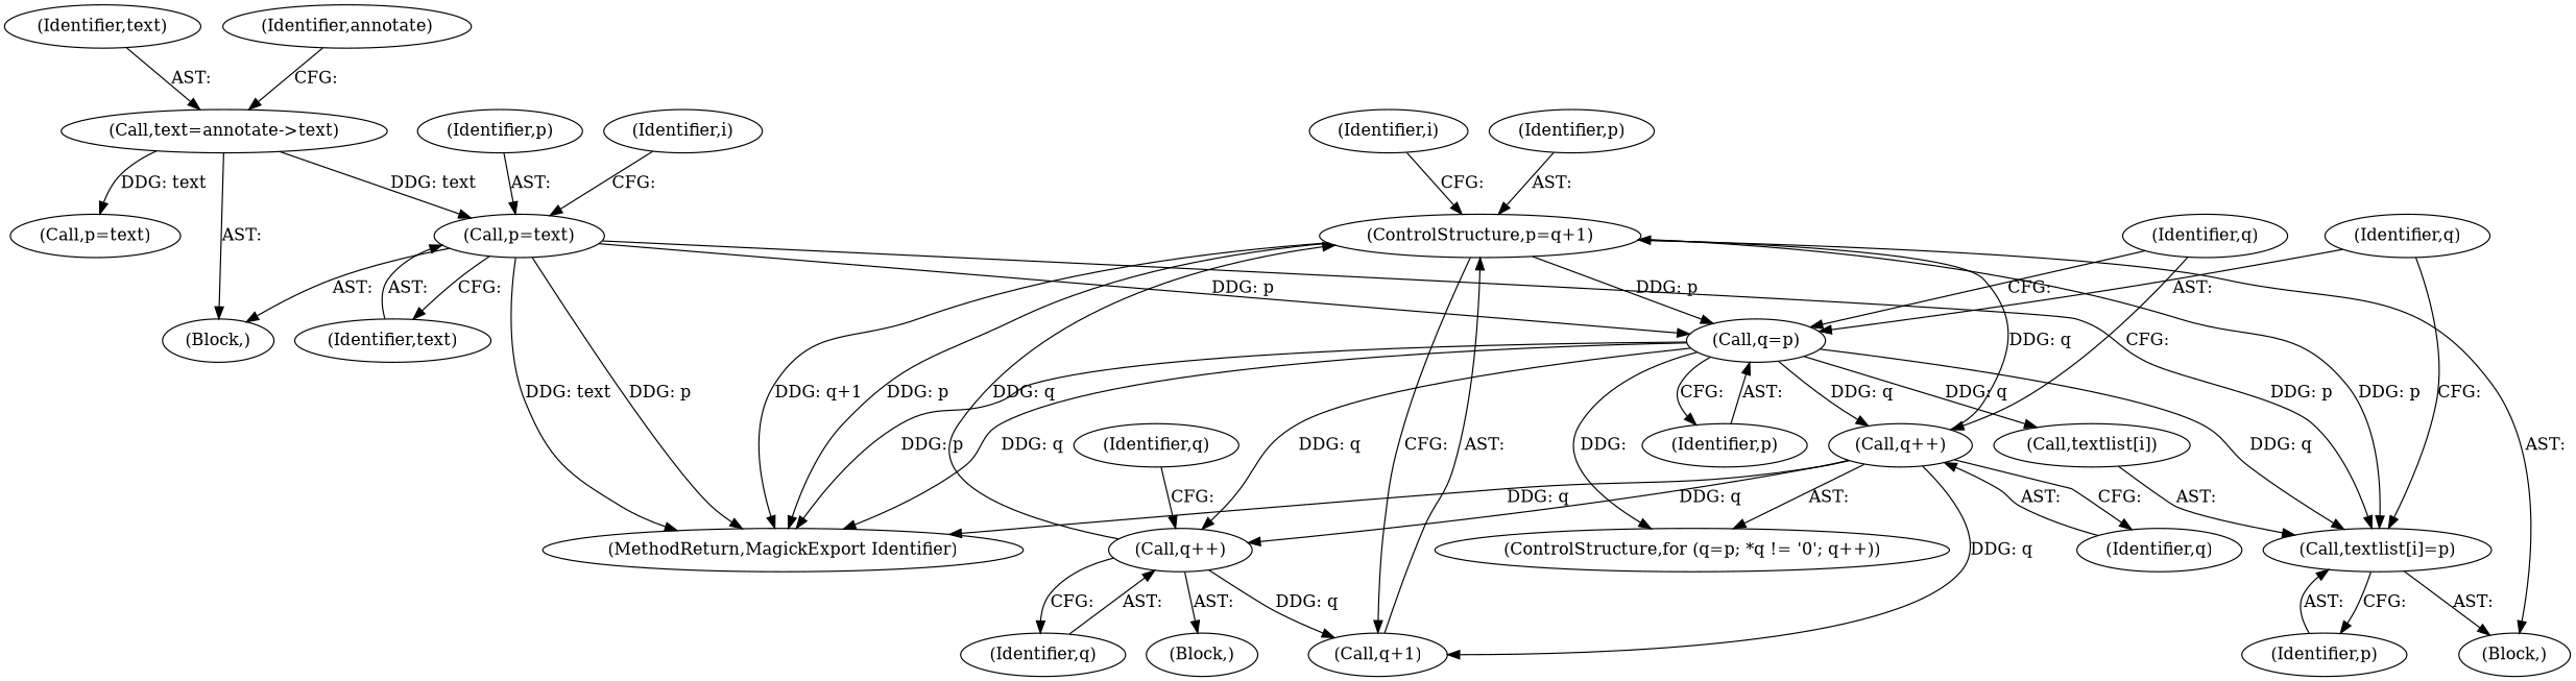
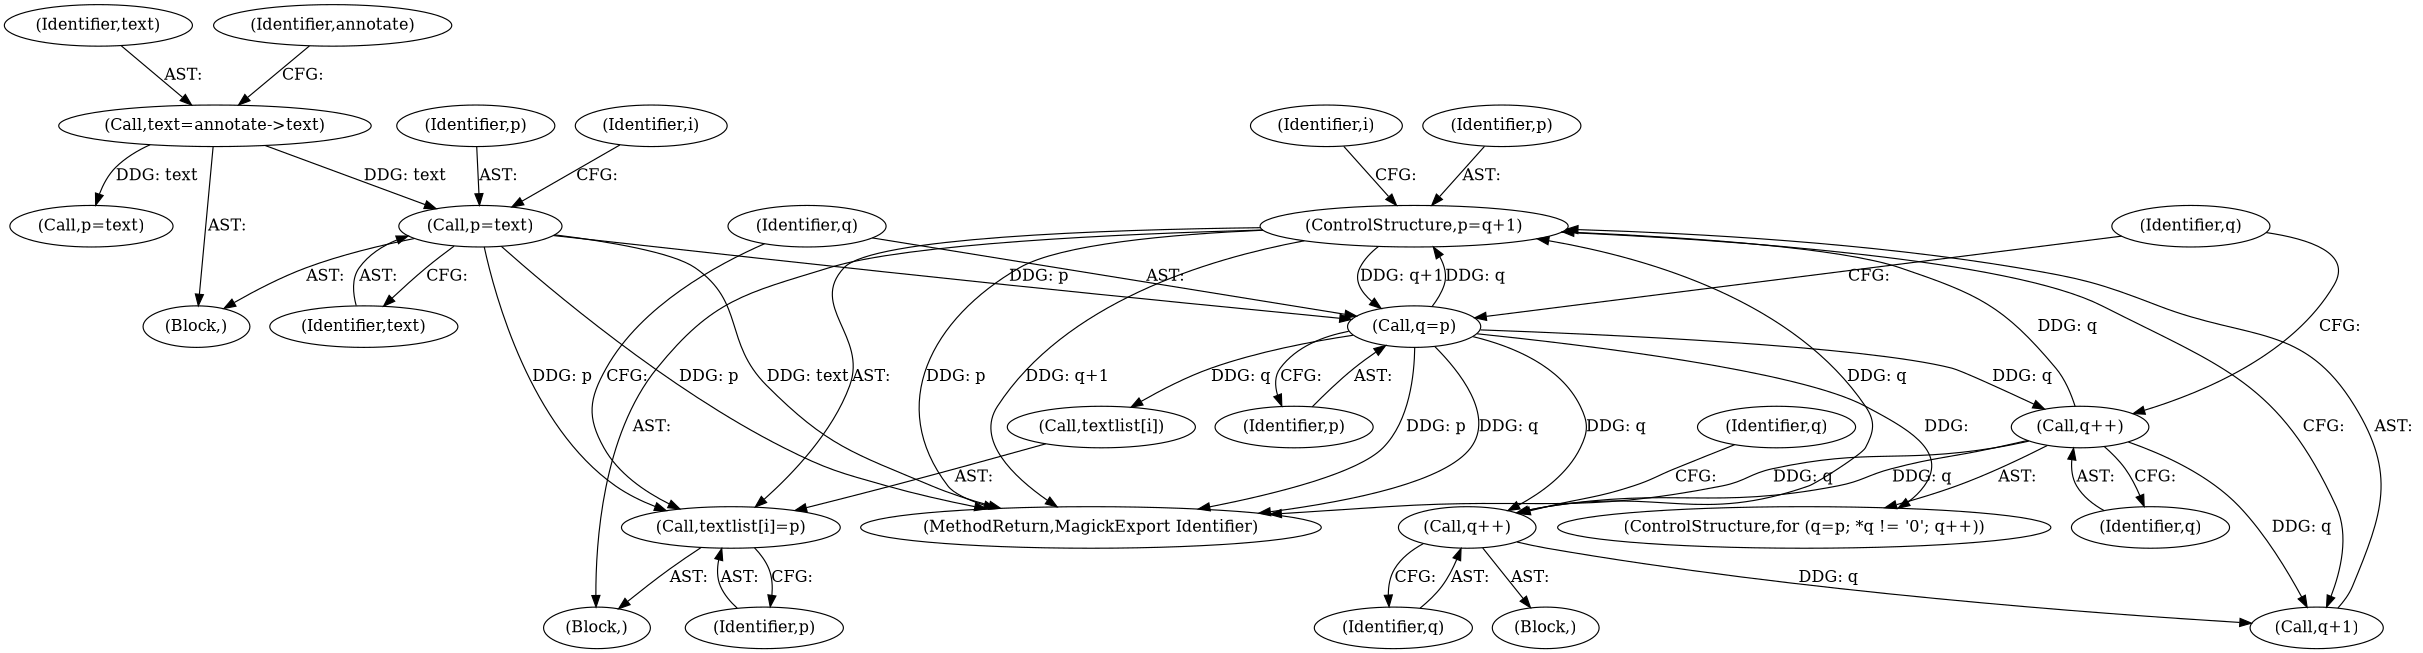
  digraph {
    n1 [label="(Call,textlist[i]=p)"]
    n2 [label="(Block,)"]
    n3 [label="(Identifier,p)"]
    n4 [label="(ControlStructure,p=q+1)"]
    n5 [label="(Call,q=p)"]
    n6 [label="(Call,q+1)"]
    n7 [label="(MethodReturn,MagickExport Identifier)"]
    n8 [label="(Call,q++)"]
    n9 [label="(Call,q++)"]
    n10 [label="(ControlStructure,for (q=p; *q != '\0'; q++))"]
    n11 [label="(Identifier,p)"]
    n12 [label="(Call,textlist[i])"]
    n13 [label="(Identifier,q)"]
    n14 [label="(Block,)"]
    n15 [label="(Identifier,q)"]
    n16 [label="(Call,p=text)"]
    n17 [label="(Block,)"]
    n18 [label="(Identifier,text)"]
    n19 [label="(Call,text=annotate->text)"]
    n20 [label="(Call,p=text)"]
    n21 [label="(Identifier,q)"]
    n22 [label="(Identifier,text)"]
    n23 [label="(Identifier,i)"]
    n24 [label="(Identifier,p)"]
    n25 [label="(Identifier,i)"]
    n26 [label="(Identifier,p)"]
    n27 [label="(Identifier,q)"]
    n28 [label="(Identifier,q)"]
    n29 [label="(Identifier,annotate)"]
    n1 -> n2 [label="AST: "]
    n1 -> n3 [label="CFG: "]
    n3 -> n1 [label="AST: "]
-   n4 -> n1 [label="DDG: p"]
+   n4 -> n1 [label="AST: "]
    n4 -> n2 [label="AST: "]
-   n4 -> n5 [label="DDG: p"]
+   n4 -> n5 [label="DDG: q+1"]
    n4 -> n6 [label="CFG: "]
    n4 -> n7 [label="DDG: p"]
    n4 -> n7 [label="DDG: q+1"]
-   n5 -> n1 [label="DDG: q"]
+   n5 -> n4 [label="DDG: q"]
    n5 -> n7 [label="DDG: p"]
    n5 -> n7 [label="DDG: q"]
    n5 -> n8 [label="DDG: q"]
    n5 -> n9 [label="DDG: q"]
    n5 -> n10 [label="DDG: "]
    n5 -> n11 [label="CFG: "]
    n5 -> n12 [label="DDG: q"]
    n6 -> n4 [label="AST: "]
    n8 -> n4 [label="DDG: q"]
    n8 -> n6 [label="DDG: q"]
    n8 -> n13 [label="CFG: "]
    n8 -> n14 [label="AST: "]
    n9 -> n4 [label="DDG: q"]
    n9 -> n6 [label="DDG: q"]
    n9 -> n7 [label="DDG: q"]
    n9 -> n8 [label="DDG: q"]
    n9 -> n10 [label="AST: "]
    n9 -> n15 [label="CFG: "]
    n11 -> n5 [label="AST: "]
    n12 -> n1 [label="AST: "]
    n13 -> n8 [label="AST: "]
    n15 -> n9 [label="AST: "]
    n16 -> n1 [label="DDG: p"]
    n16 -> n5 [label="DDG: p"]
    n16 -> n7 [label="DDG: text"]
    n16 -> n7 [label="DDG: p"]
    n16 -> n17 [label="AST: "]
    n16 -> n18 [label="CFG: "]
    n18 -> n16 [label="AST: "]
    n19 -> n16 [label="DDG: text"]
    n19 -> n17 [label="AST: "]
    n19 -> n20 [label="DDG: text"]
    n21 -> n1 [label="CFG: "]
    n21 -> n5 [label="AST: "]
    n22 -> n19 [label="AST: "]
    n23 -> n4 [label="CFG: "]
    n24 -> n16 [label="AST: "]
    n25 -> n16 [label="CFG: "]
    n26 -> n4 [label="AST: "]
    n27 -> n5 [label="CFG: "]
    n27 -> n9 [label="CFG: "]
    n28 -> n8 [label="CFG: "]
    n29 -> n19 [label="CFG: "]
  }
